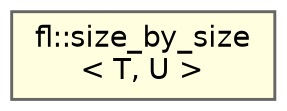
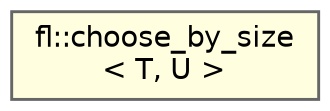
  digraph {
    rankdir=LR
-   n1 [color=grey40 fillcolor=lightyellow fontname=Helvetica fontsize=10 height=0.2 label="fl::size_by_size\l\< T, U \>" shape=box style=filled width=0.4]
+   n1 [color=grey40 fillcolor=lightyellow fontname=Helvetica fontsize=10 height=0.2 label="fl::choose_by_size\l\< T, U \>" shape=box style=filled width=0.4]
  }
